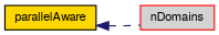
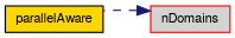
  digraph {
    rankdir=LR
    node [fontname=FreeSans fontsize=10 shape=record style=filled]
    n1 [color=black fillcolor=gold fontcolor=black height=0.2 label=parallelAware width=0.4]
    n2 [color=red height=0.2 label=nDomains width=0.4 fillcolor=lightgrey]
-   n1 -> n2 [color=midnightblue dir=back fontname=FreeSans fontsize=10 labelfontname=FreeSans labelfontsize=10 style=dashed]
+   n2 -> n1 [color=midnightblue dir=back fontname=FreeSans fontsize=10 labelfontname=FreeSans labelfontsize=10 style=dashed]
  }
